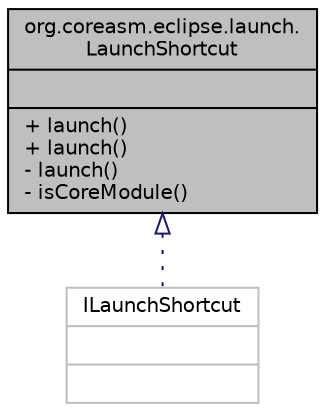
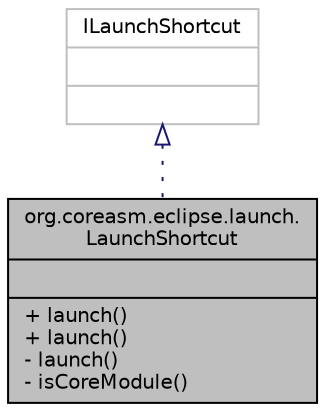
  digraph {
    node [fontname=Helvetica fontsize=10 shape=record]
    n1 [color=black fillcolor=grey75 fontcolor=black height=0.2 label="{org.coreasm.eclipse.launch.\lLaunchShortcut\n||+ launch()\l+ launch()\l- launch()\l- isCoreModule()\l}" style=filled width=0.4]
    n2 [color=grey75 height=0.2 label="{ILaunchShortcut\n||}" width=0.4]
-   n1 -> n2 [arrowtail=onormal color=midnightblue dir=back fontname=Helvetica fontsize=10 labelfontname=Helvetica labelfontsize=10 style=dotted]
+   n2 -> n1 [arrowtail=onormal color=midnightblue dir=back fontname=Helvetica fontsize=10 labelfontname=Helvetica labelfontsize=10 style=dotted]
  }
